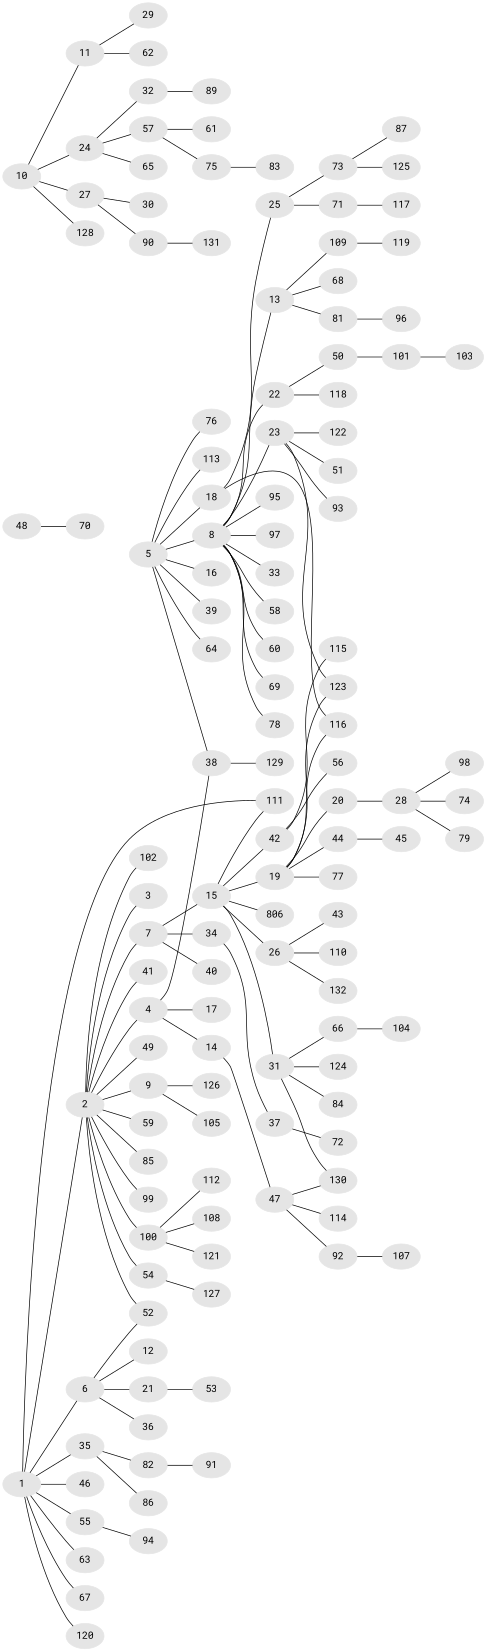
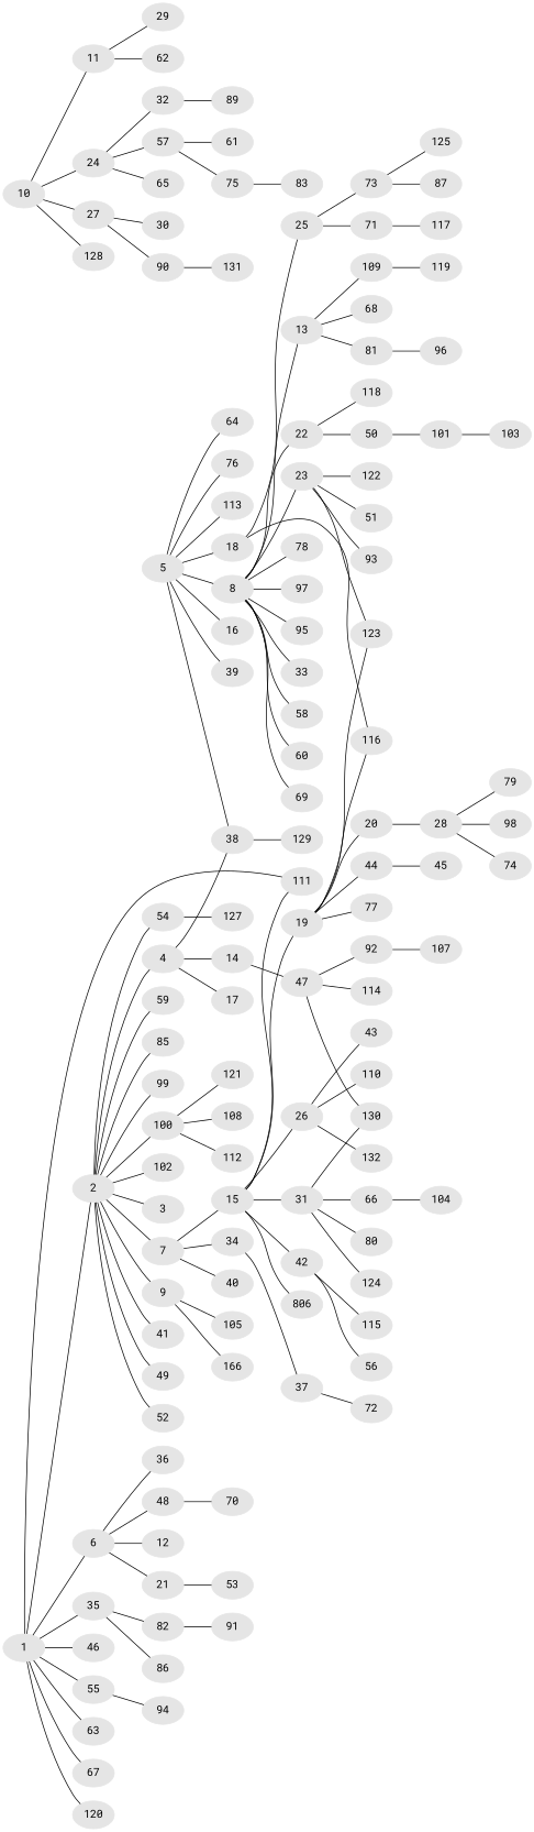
  graph {
    fontname="Roboto Mono"
    rankdir=LR
    node [color=gray90 fontname="Roboto Mono" style=filled]
    edge [fontname="Roboto Mono"]
    1
    2
    6
    35
    46
    55
    63
    67
    111
    120
    3
    4
    7
    9
    41
    49
    52
    54
    59
    85
    99
    100
    102
    12
    21
    36
    48
    82
    86
    94
    14
    17
    38
    15
    34
    40
    105
-   126
+   126 [label=166]
    10
    11
    24
    27
    128
    127
    108
    112
    121
    5
    8
    16
    18
    39
    64
    76
    113
    47
    13
    22
    23
    33
    58
    60
    69
    78
    95
    97
    25
    116
    129
    53
    70
    19
    26
    31
    42
    n76 [label=806]
    37
    68
    81
    109
    50
    118
    123
    51
    93
    122
    29
    62
    32
    57
    65
    30
    90
    96
    119
    130
    92
    114
    20
    44
    77
    43
    110
    132
    66
-   84
+   84 [label=80]
    124
    56
    115
    71
    73
    28
    45
    74
    79
    98
    101
    89
    61
    75
    117
    87
    125
    131
    104
    72
    91
    107
    103
    83
    1 -- 2
    1 -- 6
    1 -- 35
    1 -- 46
    1 -- 55
    1 -- 63
    1 -- 67
    1 -- 111
    1 -- 120
    2 -- 3
    2 -- 4
    2 -- 7
    2 -- 9
    2 -- 41
    2 -- 49
    2 -- 52
    2 -- 54
    2 -- 59
    2 -- 85
    2 -- 99
    2 -- 100
    2 -- 102
    6 -- 12
    6 -- 21
    6 -- 36
-   6 -- 52
+   6 -- 48
    35 -- 82
    35 -- 86
    55 -- 94
    4 -- 14
    4 -- 17
    4 -- 38
    7 -- 15
    7 -- 34
    7 -- 40
    9 -- 105
    9 -- 126
    54 -- 127
    100 -- 108
    100 -- 112
    100 -- 121
    21 -- 53
    48 -- 70
    82 -- 91
    14 -- 47
    38 -- 129
    15 -- 111
    15 -- 19
    15 -- 26
    15 -- 31
    15 -- 42
    15 -- n76
    34 -- 37
    10 -- 11
    10 -- 24
    10 -- 27
    10 -- 128
    11 -- 29
    11 -- 62
    24 -- 32
    24 -- 57
    24 -- 65
    27 -- 30
    27 -- 90
    5 -- 38
    5 -- 8
    5 -- 16
    5 -- 18
    5 -- 39
    5 -- 64
    5 -- 76
    5 -- 113
    8 -- 13
    8 -- 22
    8 -- 23
    8 -- 33
    8 -- 58
    8 -- 60
    8 -- 69
    8 -- 78
    8 -- 95
    8 -- 97
    18 -- 25
    18 -- 116
    47 -- 130
    47 -- 92
    47 -- 114
    13 -- 68
    13 -- 81
    13 -- 109
    22 -- 50
    22 -- 118
    23 -- 123
    23 -- 51
    23 -- 93
    23 -- 122
    25 -- 71
    25 -- 73
    19 -- 116
    19 -- 123
    19 -- 20
    19 -- 44
    19 -- 77
    26 -- 43
    26 -- 110
    26 -- 132
    31 -- 130
    31 -- 66
    31 -- 84
    31 -- 124
    42 -- 56
    42 -- 115
    37 -- 72
    81 -- 96
    109 -- 119
    50 -- 101
    32 -- 89
    57 -- 61
    57 -- 75
    90 -- 131
    92 -- 107
    20 -- 28
    44 -- 45
    66 -- 104
    71 -- 117
    73 -- 87
    73 -- 125
    28 -- 74
    28 -- 79
    28 -- 98
    101 -- 103
    75 -- 83
  }
